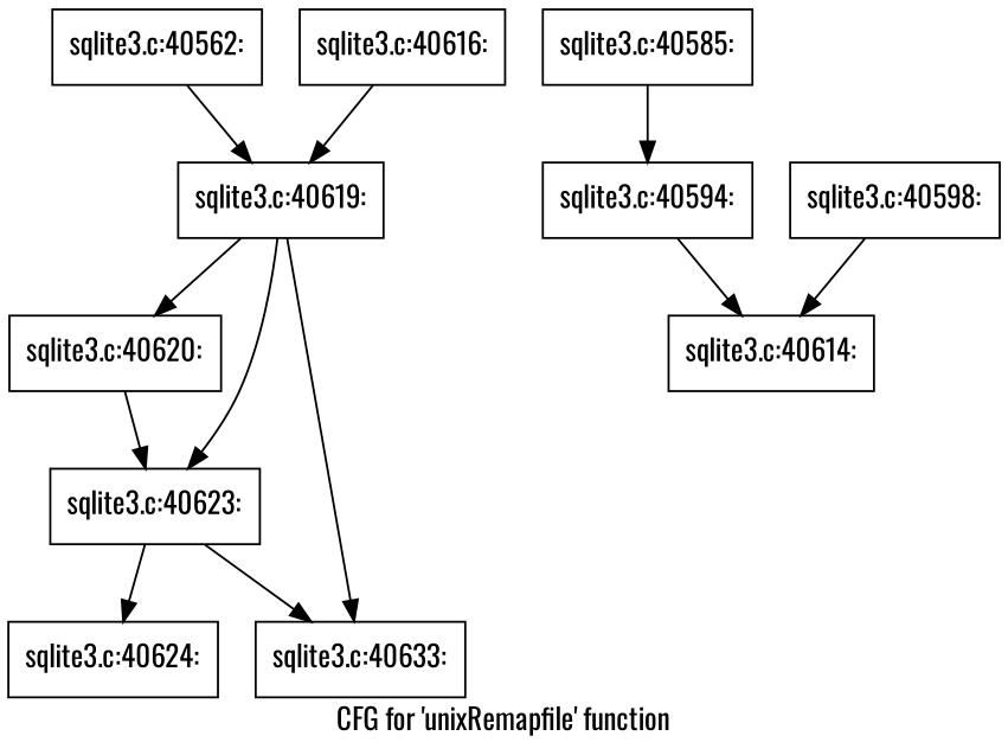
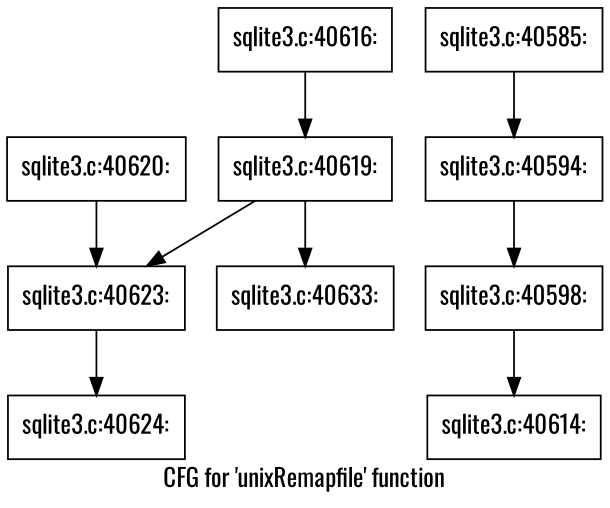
  digraph {
    fontname=Oswald
    label="CFG for 'unixRemapfile' function"
    node [fontname=Oswald shape=record]
    edge [fontname=Oswald]
-   n1 [label="{sqlite3.c:40562:}"]
    n2 [label="{sqlite3.c:40619:}"]
    n3 [label="{sqlite3.c:40585:}"]
    n4 [label="{sqlite3.c:40594:}"]
    n5 [label="{sqlite3.c:40620:}"]
    n6 [label="{sqlite3.c:40623:}"]
    n7 [label="{sqlite3.c:40633:}"]
    n8 [label="{sqlite3.c:40598:}"]
    n9 [label="{sqlite3.c:40614:}"]
    n10 [label="{sqlite3.c:40624:}"]
    n11 [label="{sqlite3.c:40616:}"]
-   n1 -> n2
-   n2 -> n5
    n2 -> n6
    n2 -> n7
    n3 -> n4
-   n4 -> n9
+   n4 -> n8
    n5 -> n6
-   n6 -> n7
    n6 -> n10
    n8 -> n9
    n11 -> n2
  }
